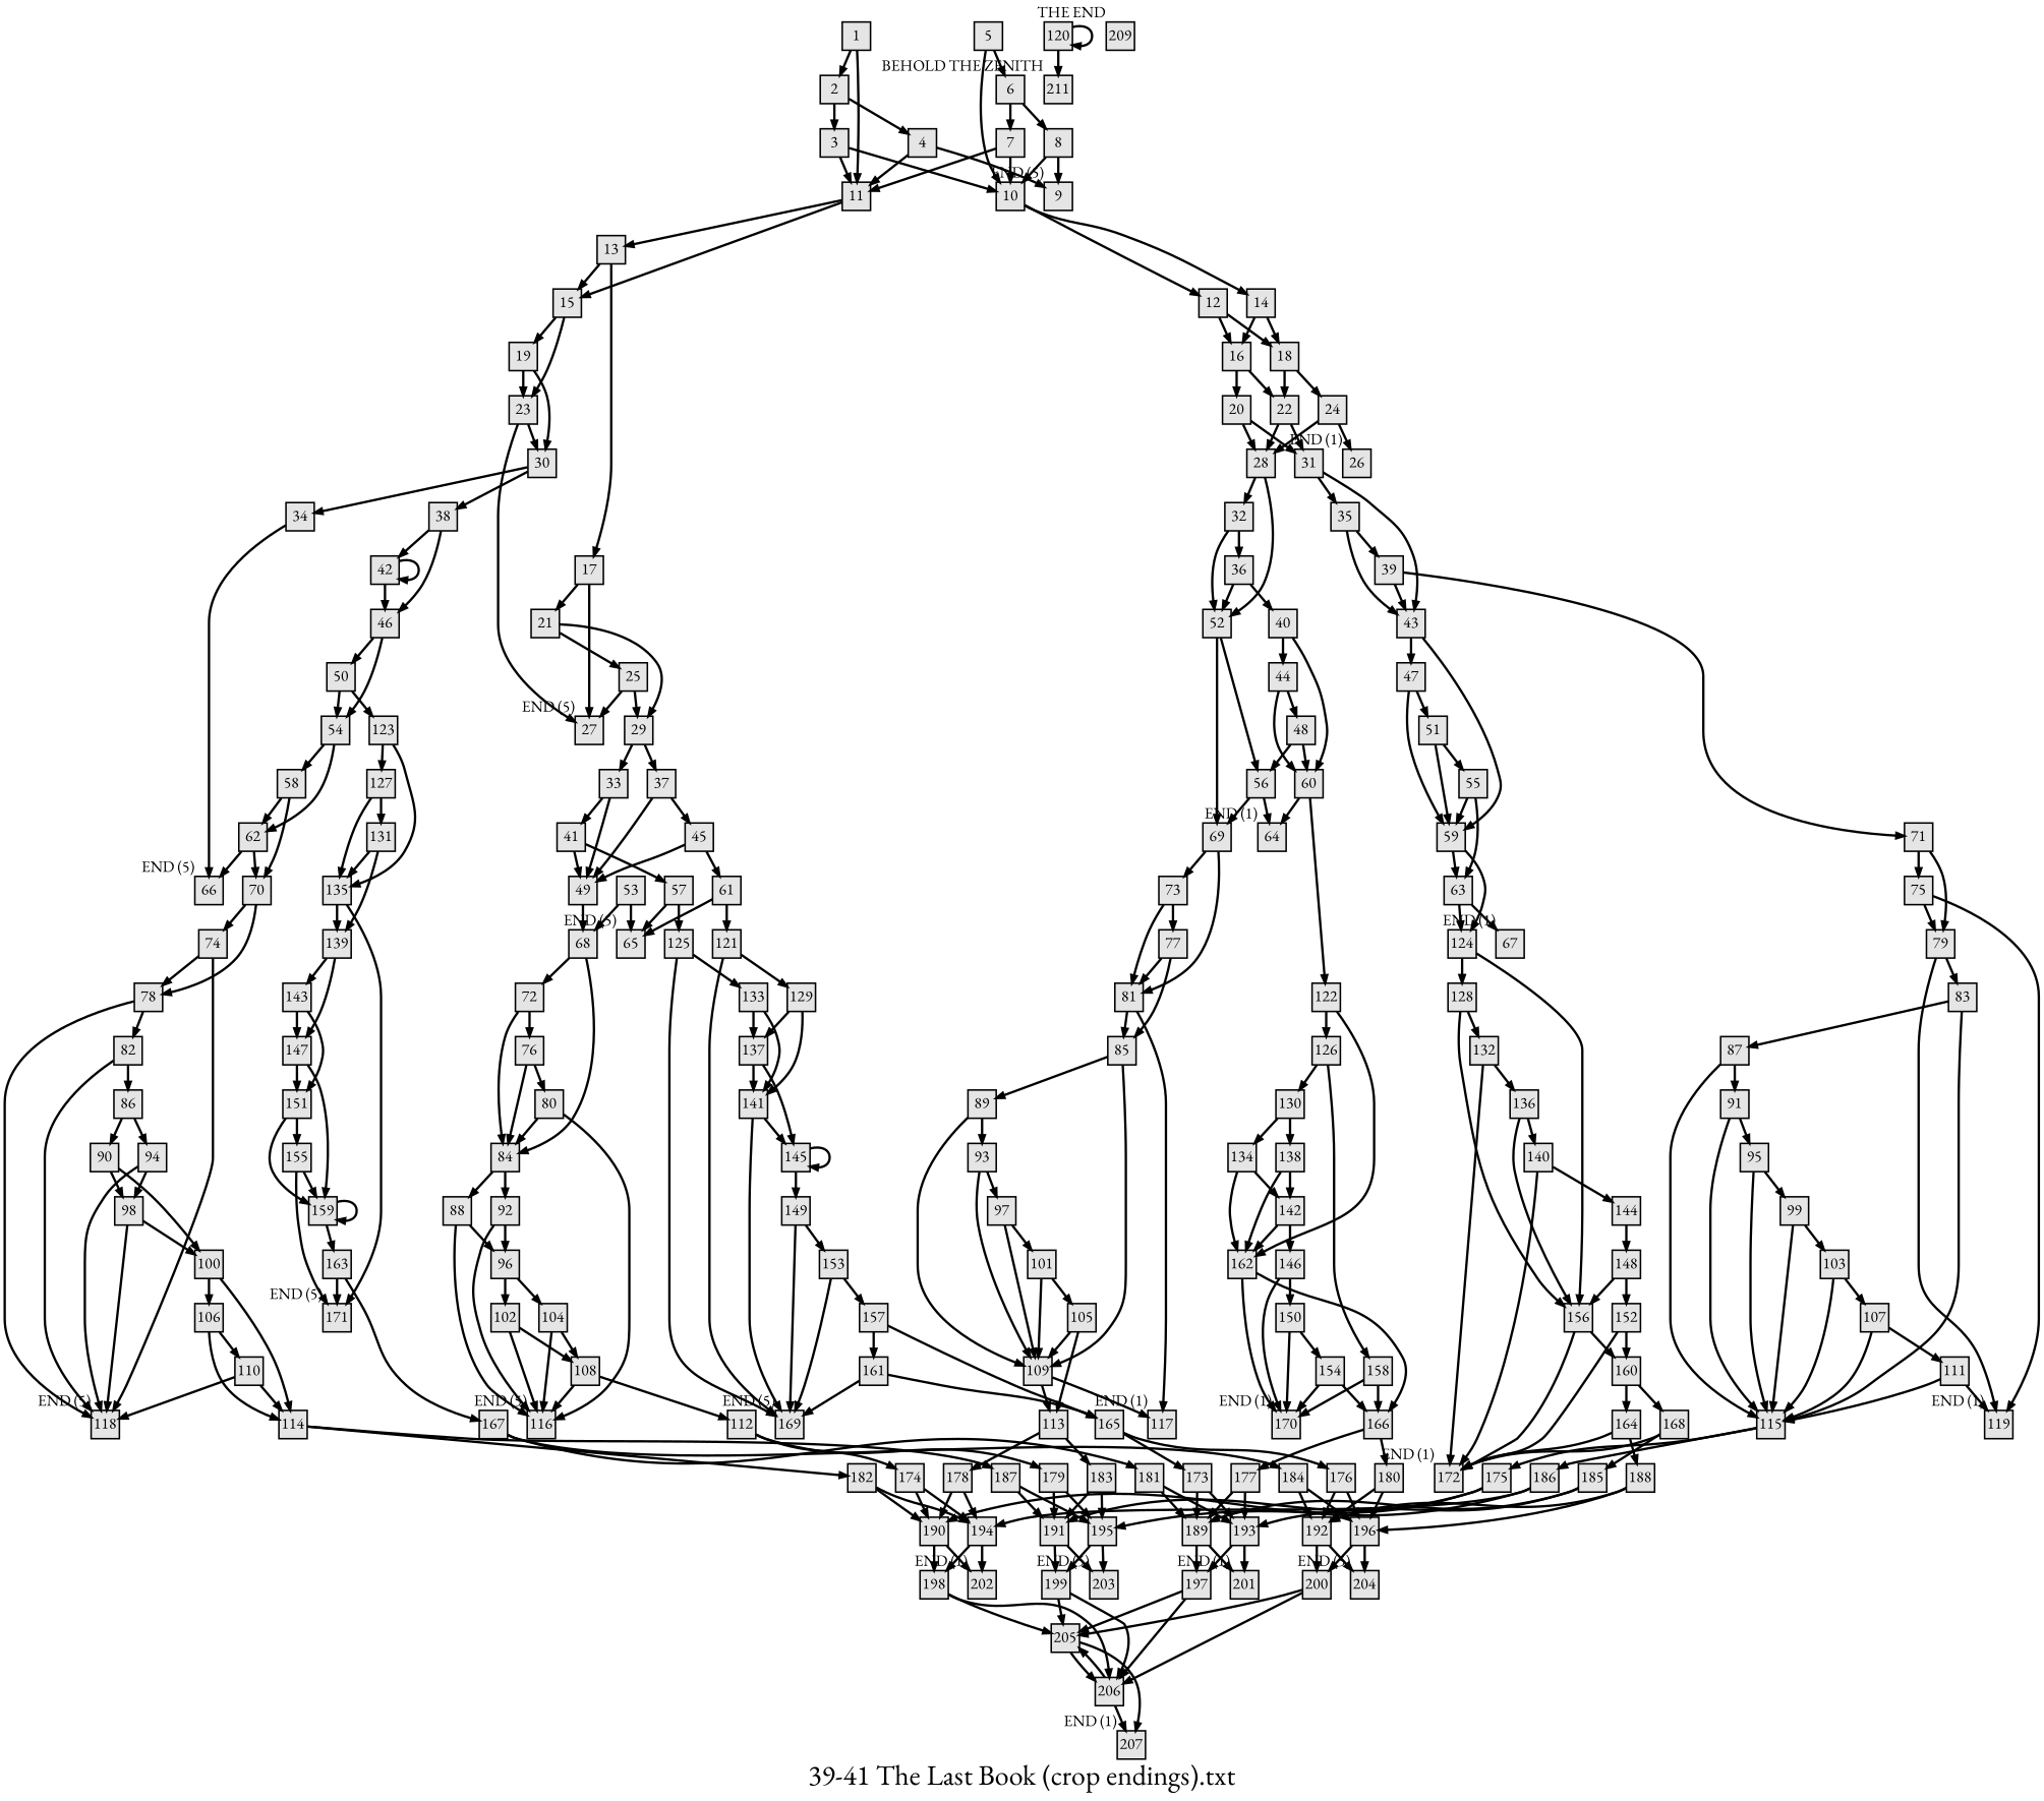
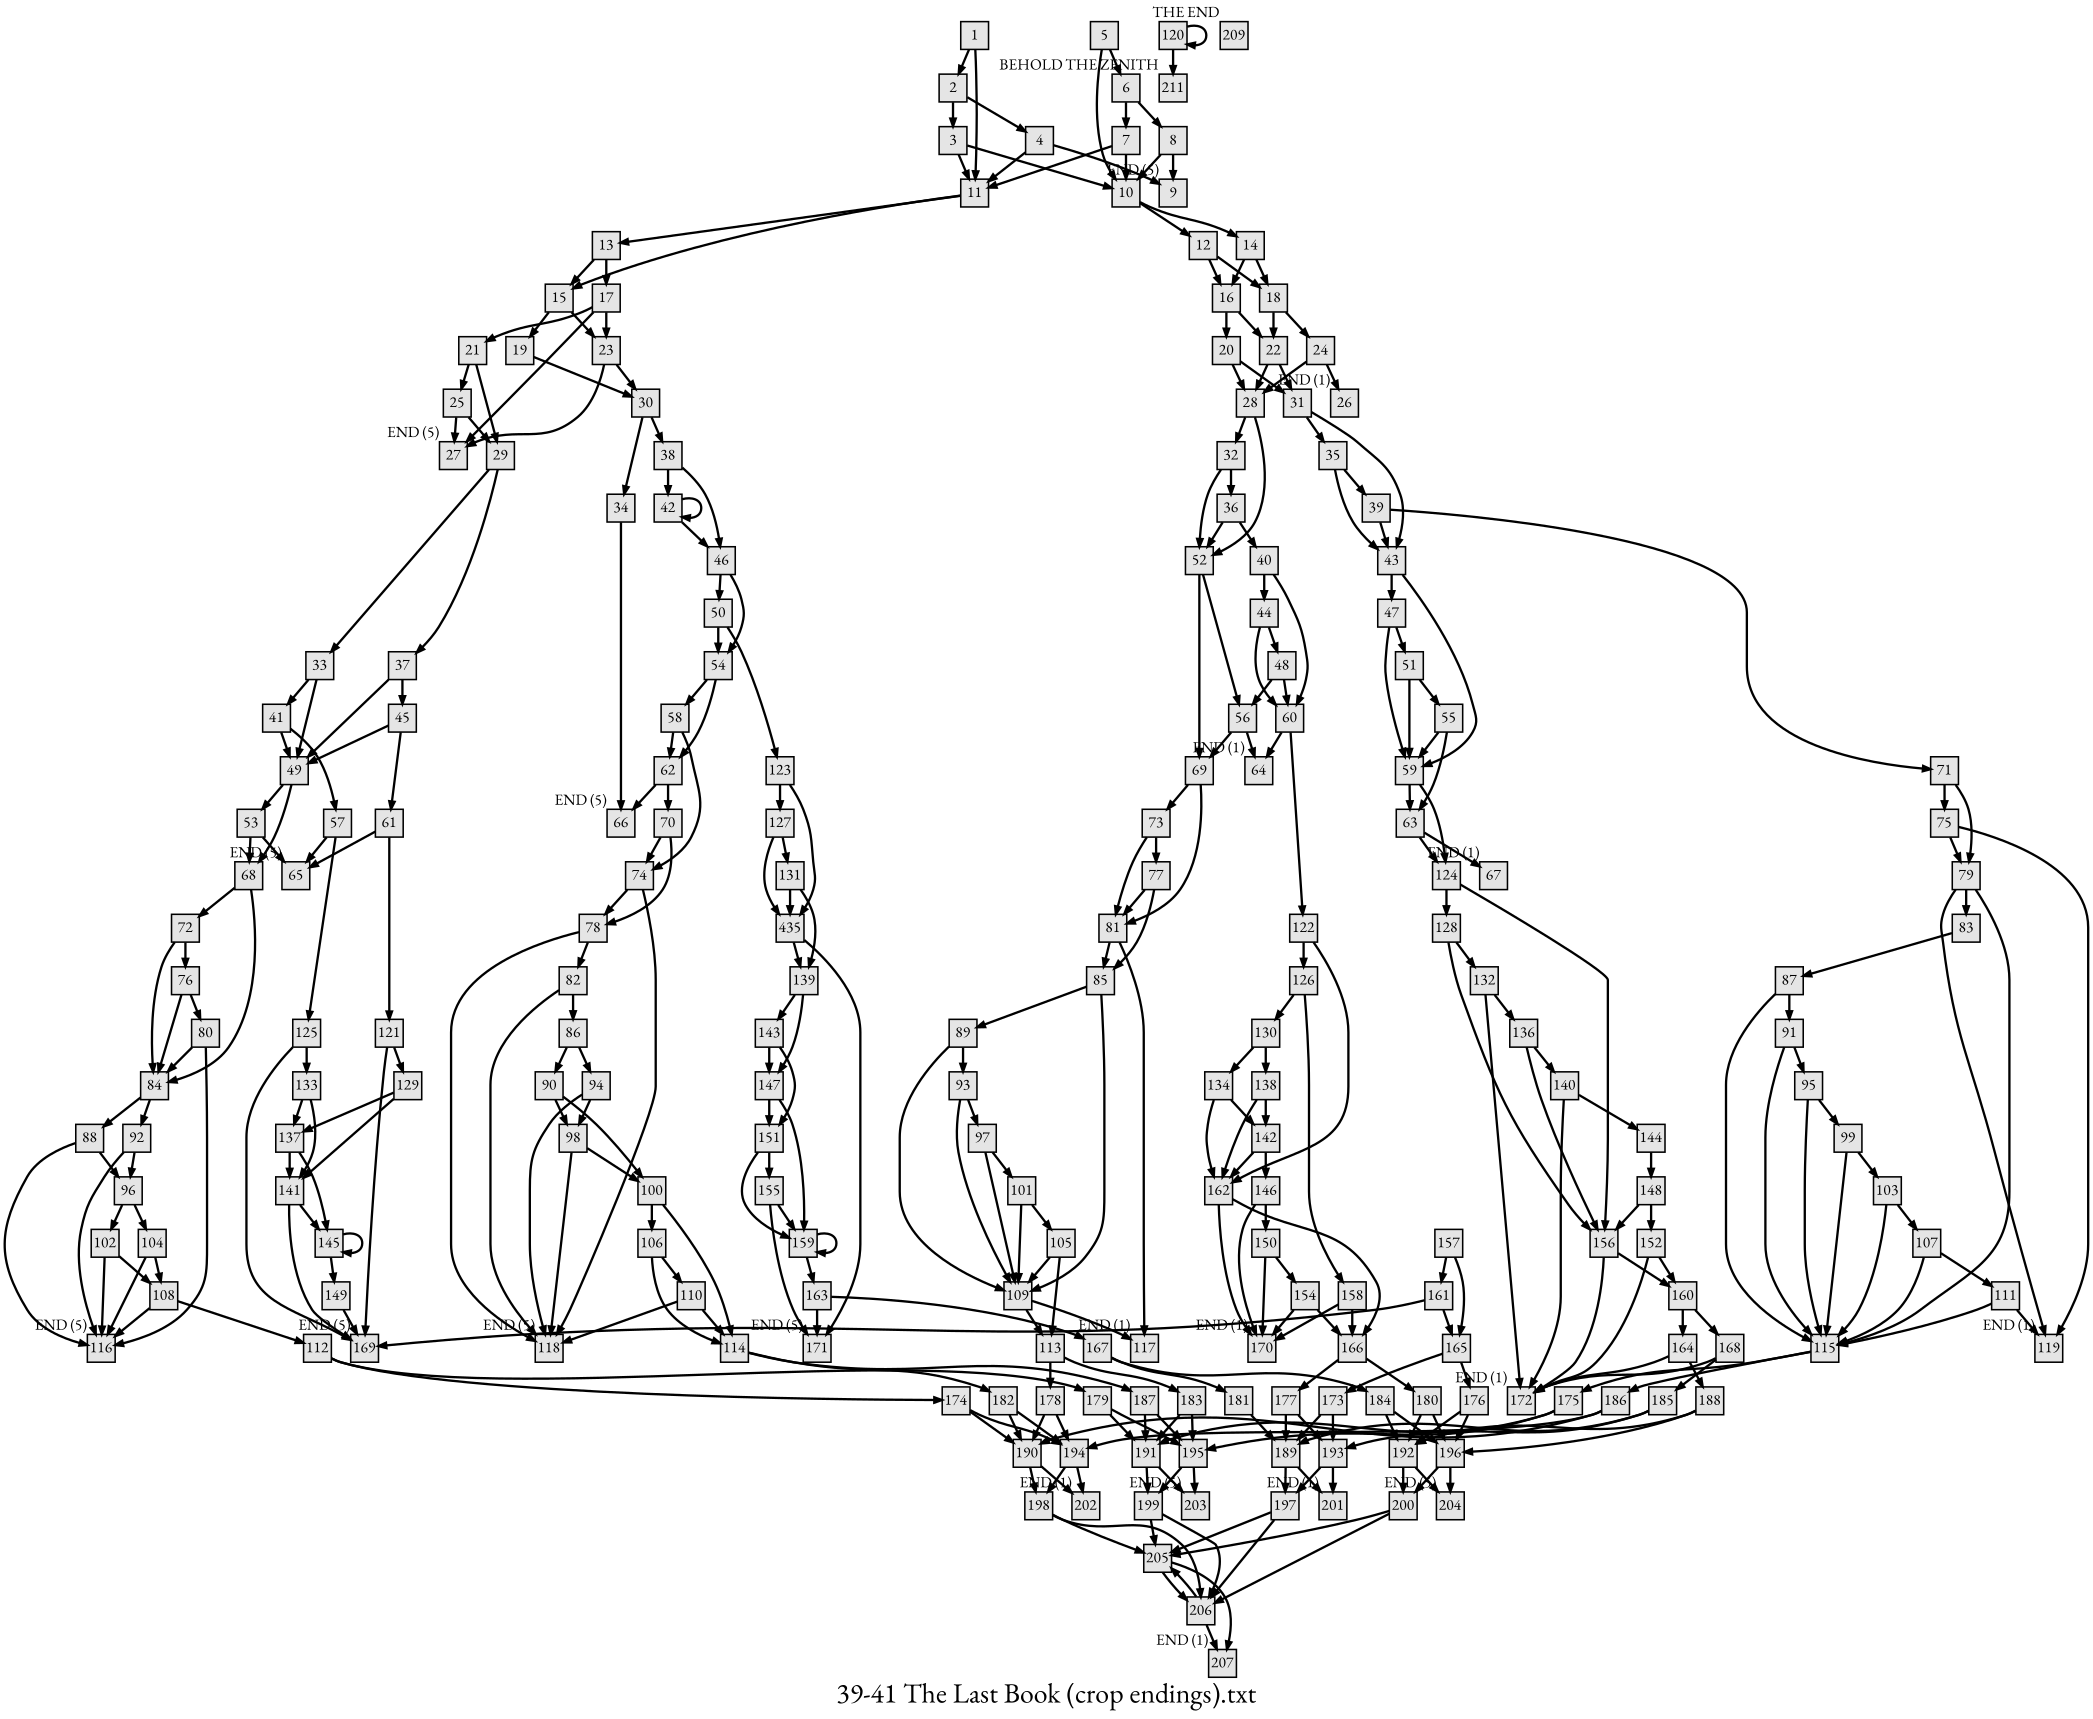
  digraph {
    fontname="EB Garamond"
    fontsize=36
    label="39-41 The Last Book (crop endings).txt"
    nodesep=0.35
    ordering=out
    rankdir=TB
    ranksep=0.45
    node [fillcolor=grey90 fixedsize=true fontname="EB Garamond" fontsize=20 labelfloat=true margin="0,0" penwidth=2 regular=true shape=rect style=filled]
    edge [fontname="EB Garamond" fontsize=12 labelfloat=true penwidth=3]
    1
    2
    11
    3
    4
    13
    15
    10
    9 [xlabel="END (5)"]
    17
    19
    23
    12
    14
    16
    18
    5
    6
    7
    8
    20
    22
    24
    21
    27 [xlabel="END (5)"]
    30
    28
    31
    26 [xlabel="END (1)"]
    25
    29
    34
    38
    32
    52
    35
    43
    33
    37
    66 [xlabel="END (5)"]
    42
    46
    36
    56
    69
    39
    47
    59
    41
    49
    45
    40
    64 [xlabel="END (1)"]
    73
    81
    57
    53
    68
    61
    50
    54
    71
    51
    63
    124
    44
    60
    65 [xlabel="END (5)"]
    125
    72
    84
    75
    79
    48
    122
    121
    123
    58
    62
    119 [xlabel="END (1)"]
    83
    126
    162
    169 [xlabel="END (5)"]
    133
    55
    67 [xlabel="END (1)"]
    128
    156
    129
    127
-   135
+   135 [label=435]
    70
    76
    88
    92
    131
    139
    171 [xlabel="END (5)"]
    77
    85
    117 [xlabel="END (1)"]
    74
    78
    137
    141
    118 [xlabel="END (5)"]
    82
    132
    172 [xlabel="END (1)"]
    160
    130
    158
    170 [xlabel="END (1)"]
    166
    80
    116 [xlabel="END (5)"]
    96
    89
    109
    86
    87
    115
    93
    113
    90
    94
    91
    175
    186
    98
    100
    95
    191
    195
    190
    194
    102
    104
    97
    178
    183
    106
    114
    99
    108
    101
    110
    182
    187
    103
    105
    107
    112
    111
    174
    179
    198
    202 [xlabel="END (1)"]
    199
    203 [xlabel="END (5)"]
    120
    211 [xlabel="BEHOLD THE ZENITH"]
    145
    134
    138
    177
    180
    143
    147
    136
    164
    168
    142
    140
    149
    146
    151
    159
    144
    150
    148
-   153
    155
    163
    152
    154
    157
    167
    161
    165
    188
    185
    173
    176
    189
    193
    192
    196
    181
    184
    200
    204 [xlabel="END (5)"]
    197
    201 [xlabel="END (1)"]
    205
    206
    207 [xlabel="END (1)"]
    209 [xlabel="THE END"]
    1 -> 2
    1 -> 11
    2 -> 3
    2 -> 4
    11 -> 13
    11 -> 15
    3 -> 11
    3 -> 10
    4 -> 11
    4 -> 9
    13 -> 15
    13 -> 17
    15 -> 19
    15 -> 23
    10 -> 12
    10 -> 14
    17 -> 21
    17 -> 27
-   19 -> 23
+   17 -> 23
    19 -> 30
    23 -> 27
    23 -> 30
    12 -> 16
    12 -> 18
    14 -> 16
    14 -> 18
    16 -> 20
    16 -> 22
    18 -> 22
    18 -> 24
    5 -> 10
    5 -> 6
    6 -> 7
    6 -> 8
    7 -> 11
    7 -> 10
    8 -> 10
    8 -> 9
    20 -> 28
    20 -> 31
    22 -> 28
    22 -> 31
    24 -> 28
    24 -> 26
    21 -> 25
    21 -> 29
    30 -> 34
    30 -> 38
    28 -> 32
    28 -> 52
    31 -> 35
    31 -> 43
    25 -> 27
    25 -> 29
    29 -> 33
    29 -> 37
    34 -> 66
    38 -> 42
    38 -> 46
    32 -> 52
    32 -> 36
    52 -> 56
    52 -> 69
    35 -> 43
    35 -> 39
    43 -> 47
    43 -> 59
    33 -> 41
    33 -> 49
    37 -> 49
    37 -> 45
    42 -> 42
    42 -> 46
    46 -> 50
    46 -> 54
    36 -> 52
    36 -> 40
    56 -> 69
    56 -> 64
    69 -> 73
    69 -> 81
    39 -> 43
    39 -> 71
    47 -> 59
    47 -> 51
    59 -> 63
    59 -> 124
    41 -> 49
    41 -> 57
+   49 -> 53
    49 -> 68
    45 -> 49
    45 -> 61
    40 -> 44
    40 -> 60
    73 -> 81
    73 -> 77
    81 -> 85
    81 -> 117
    57 -> 65
    57 -> 125
    53 -> 68
    53 -> 65
    68 -> 72
    68 -> 84
    61 -> 65
    61 -> 121
    50 -> 54
    50 -> 123
    54 -> 58
    54 -> 62
    71 -> 75
    71 -> 79
    51 -> 59
    51 -> 55
    63 -> 124
    63 -> 67
    124 -> 128
    124 -> 156
    44 -> 60
    44 -> 48
    60 -> 64
    60 -> 122
    125 -> 169
    125 -> 133
    72 -> 84
    72 -> 76
    84 -> 88
    84 -> 92
    75 -> 79
    75 -> 119
    79 -> 119
    79 -> 83
    48 -> 56
    48 -> 60
    122 -> 126
    122 -> 162
    121 -> 169
    121 -> 129
    123 -> 127
    123 -> 135
    58 -> 62
-   58 -> 70
+   58 -> 74
    62 -> 66
    62 -> 70
    83 -> 87
-   83 -> 115
+   79 -> 115
    126 -> 130
    126 -> 158
    162 -> 170
    162 -> 166
    133 -> 137
    133 -> 141
    55 -> 59
    55 -> 63
    128 -> 156
    128 -> 132
    156 -> 172
    156 -> 160
    129 -> 137
    129 -> 141
    127 -> 135
    127 -> 131
    135 -> 139
    135 -> 171
    70 -> 74
    70 -> 78
    76 -> 84
    76 -> 80
    88 -> 116
    88 -> 96
    92 -> 116
    92 -> 96
    131 -> 135
    131 -> 139
    139 -> 143
    139 -> 147
    77 -> 81
    77 -> 85
    85 -> 89
    85 -> 109
    74 -> 78
    74 -> 118
    78 -> 118
    78 -> 82
    137 -> 141
    137 -> 145
    141 -> 169
    141 -> 145
    82 -> 118
    82 -> 86
    132 -> 172
    132 -> 136
    160 -> 164
    160 -> 168
    130 -> 134
    130 -> 138
    158 -> 170
    158 -> 166
    166 -> 177
    166 -> 180
    80 -> 84
    80 -> 116
    96 -> 102
    96 -> 104
    89 -> 109
    89 -> 93
    109 -> 117
    109 -> 113
    86 -> 90
    86 -> 94
    87 -> 115
    87 -> 91
    115 -> 175
    115 -> 186
    93 -> 109
    93 -> 97
    113 -> 178
    113 -> 183
    90 -> 98
    90 -> 100
    94 -> 118
    94 -> 98
    91 -> 115
    91 -> 95
    175 -> 191
    175 -> 195
    186 -> 190
    186 -> 194
    98 -> 118
    98 -> 100
    100 -> 106
    100 -> 114
    95 -> 115
    95 -> 99
    191 -> 199
    191 -> 203
    195 -> 199
    195 -> 203
    190 -> 198
    190 -> 202
    194 -> 198
    194 -> 202
    102 -> 116
    102 -> 108
    104 -> 116
    104 -> 108
    97 -> 109
    97 -> 101
    178 -> 190
    178 -> 194
    183 -> 191
    183 -> 195
    106 -> 114
    106 -> 110
    114 -> 182
    114 -> 187
    99 -> 115
    99 -> 103
    108 -> 116
    108 -> 112
    101 -> 109
    101 -> 105
    110 -> 118
    110 -> 114
    182 -> 190
    182 -> 194
    187 -> 191
    187 -> 195
    103 -> 115
    103 -> 107
    105 -> 109
    105 -> 113
    107 -> 115
    107 -> 111
    112 -> 174
    112 -> 179
    111 -> 119
    111 -> 115
    174 -> 190
    174 -> 194
    179 -> 191
    179 -> 195
    198 -> 205
    198 -> 206
    199 -> 205
    199 -> 206
    120 -> 120
    120 -> 211
    145 -> 145
    145 -> 149
    134 -> 162
    134 -> 142
    138 -> 162
    138 -> 142
    177 -> 189
    177 -> 193
    180 -> 192
    180 -> 196
    143 -> 147
    143 -> 151
    147 -> 151
    147 -> 159
    136 -> 156
    136 -> 140
    164 -> 172
    164 -> 188
    168 -> 172
    168 -> 185
    142 -> 162
    142 -> 146
    140 -> 172
    140 -> 144
    149 -> 169
-   149 -> 153
    146 -> 170
    146 -> 150
    151 -> 159
    151 -> 155
    159 -> 159
    159 -> 163
    144 -> 148
    150 -> 170
    150 -> 154
    148 -> 156
    148 -> 152
-   153 -> 169
-   153 -> 157
    155 -> 171
    155 -> 159
    163 -> 171
    163 -> 167
    152 -> 172
    152 -> 160
    154 -> 170
    154 -> 166
    157 -> 161
    157 -> 165
    167 -> 181
    167 -> 184
    161 -> 169
    161 -> 165
    165 -> 173
    165 -> 176
    188 -> 192
    188 -> 196
    185 -> 189
    185 -> 193
    173 -> 189
    173 -> 193
    176 -> 192
    176 -> 196
    189 -> 197
    189 -> 201
    193 -> 197
    193 -> 201
    192 -> 200
    192 -> 204
    196 -> 200
    196 -> 204
    181 -> 189
-   181 -> 193
    184 -> 192
    184 -> 196
    200 -> 205
    200 -> 206
    197 -> 205
    197 -> 206
    205 -> 206
    205 -> 207
    206 -> 205
    206 -> 207
  }
